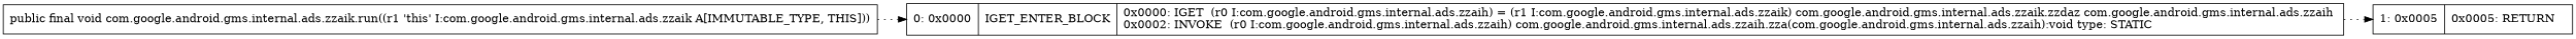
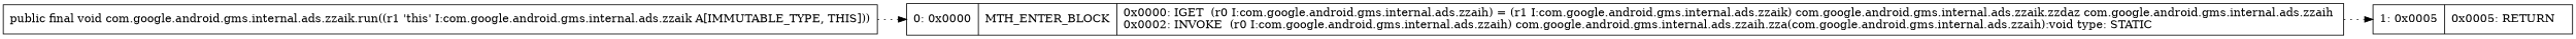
  digraph {
    rankdir=LR
    node [shape=record]
    edge [style=dotted arrowhead=normal]
-   n1 [label="{0\:\ 0x0000|IGET_ENTER_BLOCK\l|0x0000: IGET  (r0 I:com.google.android.gms.internal.ads.zzaih) = (r1 I:com.google.android.gms.internal.ads.zzaik) com.google.android.gms.internal.ads.zzaik.zzdaz com.google.android.gms.internal.ads.zzaih \l0x0002: INVOKE  (r0 I:com.google.android.gms.internal.ads.zzaih) com.google.android.gms.internal.ads.zzaih.zza(com.google.android.gms.internal.ads.zzaih):void type: STATIC \l}"]
+   n1 [label="{0\:\ 0x0000|MTH_ENTER_BLOCK\l|0x0000: IGET  (r0 I:com.google.android.gms.internal.ads.zzaih) = (r1 I:com.google.android.gms.internal.ads.zzaik) com.google.android.gms.internal.ads.zzaik.zzdaz com.google.android.gms.internal.ads.zzaih \l0x0002: INVOKE  (r0 I:com.google.android.gms.internal.ads.zzaih) com.google.android.gms.internal.ads.zzaih.zza(com.google.android.gms.internal.ads.zzaih):void type: STATIC \l}"]
    n2 [label="{1\:\ 0x0005|0x0005: RETURN   \l}"]
    n3 [label="{public final void com.google.android.gms.internal.ads.zzaik.run((r1 'this' I:com.google.android.gms.internal.ads.zzaik A[IMMUTABLE_TYPE, THIS])) }"]
    n1 -> n2
    n3 -> n1
  }
